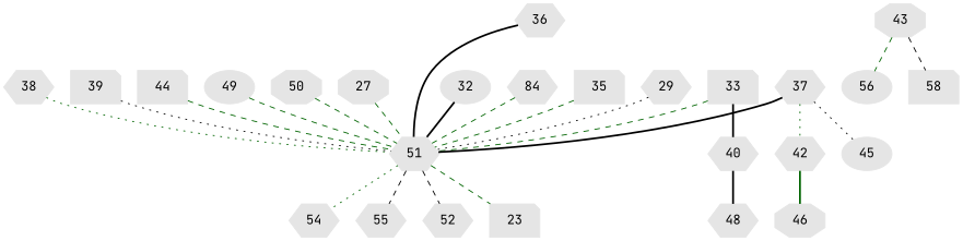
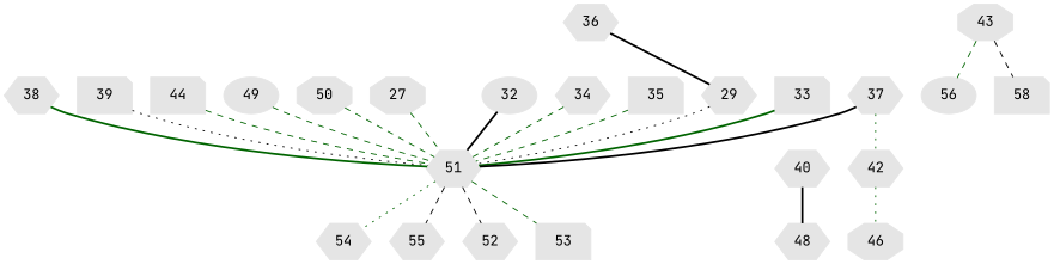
  graph {
    fontname="JetBrains Mono"
    node [color=gray90 fontname="JetBrains Mono" shape=hexagon style=filled]
    edge [color=darkgreen fontname="JetBrains Mono" style=dashed]
    51 [super="+14+19+24+18+26"]
    52
-   53 [shape=note label=23]
+   53 [shape=note]
    54
    55
    27 [shape=octagon]
    29
    32 [shape=ellipse]
    33 [shape=note]
    40
    48
-   34 [label=84]
+   34
    35 [shape=note]
    36
    37 [super="+16+31+23"]
    42
-   45 [shape=ellipse]
    46 [shape=octagon]
    38
    39 [shape=note]
    56 [shape=ellipse super="+30"]
    43 [shape=octagon]
    58 [shape=note]
    44 [shape=note super="+13"]
    49 [shape=ellipse]
    50 [shape=octagon]
    51 -- 52 [color=black]
    51 -- 53
    51 -- 54 [style=dotted]
    51 -- 55 [color=black]
    27 -- 51
    29 -- 51 [color=black style=dotted]
    32 -- 51 [color=black style=bold]
-   33 -- 51
-   33 -- 40 [color=black style=bold]
+   33 -- 51 [style=bold]
    40 -- 48 [color=black style=bold]
    34 -- 51
    35 -- 51
-   36 -- 51 [color=black style=bold]
+   36 -- 29 [color=black style=bold]
    37 -- 51 [color=black style=bold]
    37 -- 42 [style=dotted]
-   37 -- 45 [color=black style=dotted]
-   42 -- 46 [style=bold]
-   38 -- 51 [style=dotted]
+   42 -- 46 [style=dotted]
+   38 -- 51 [style=bold]
    39 -- 51 [color=black style=dotted]
    43 -- 56
    43 -- 58 [color=black]
    44 -- 51
    49 -- 51
    50 -- 51
  }
